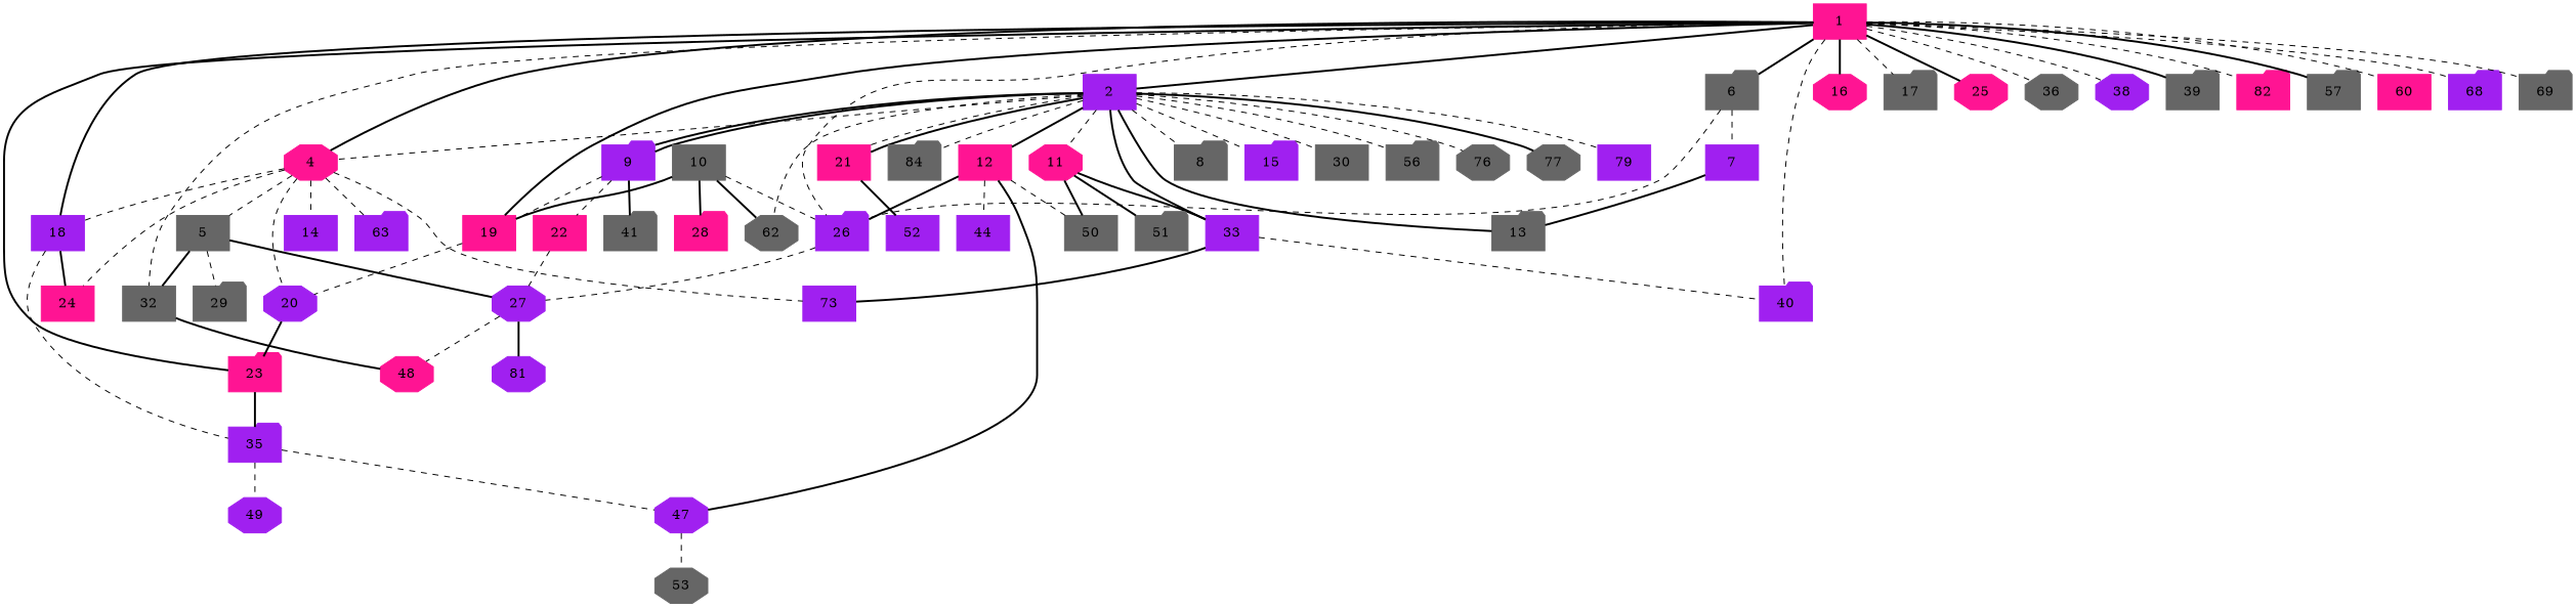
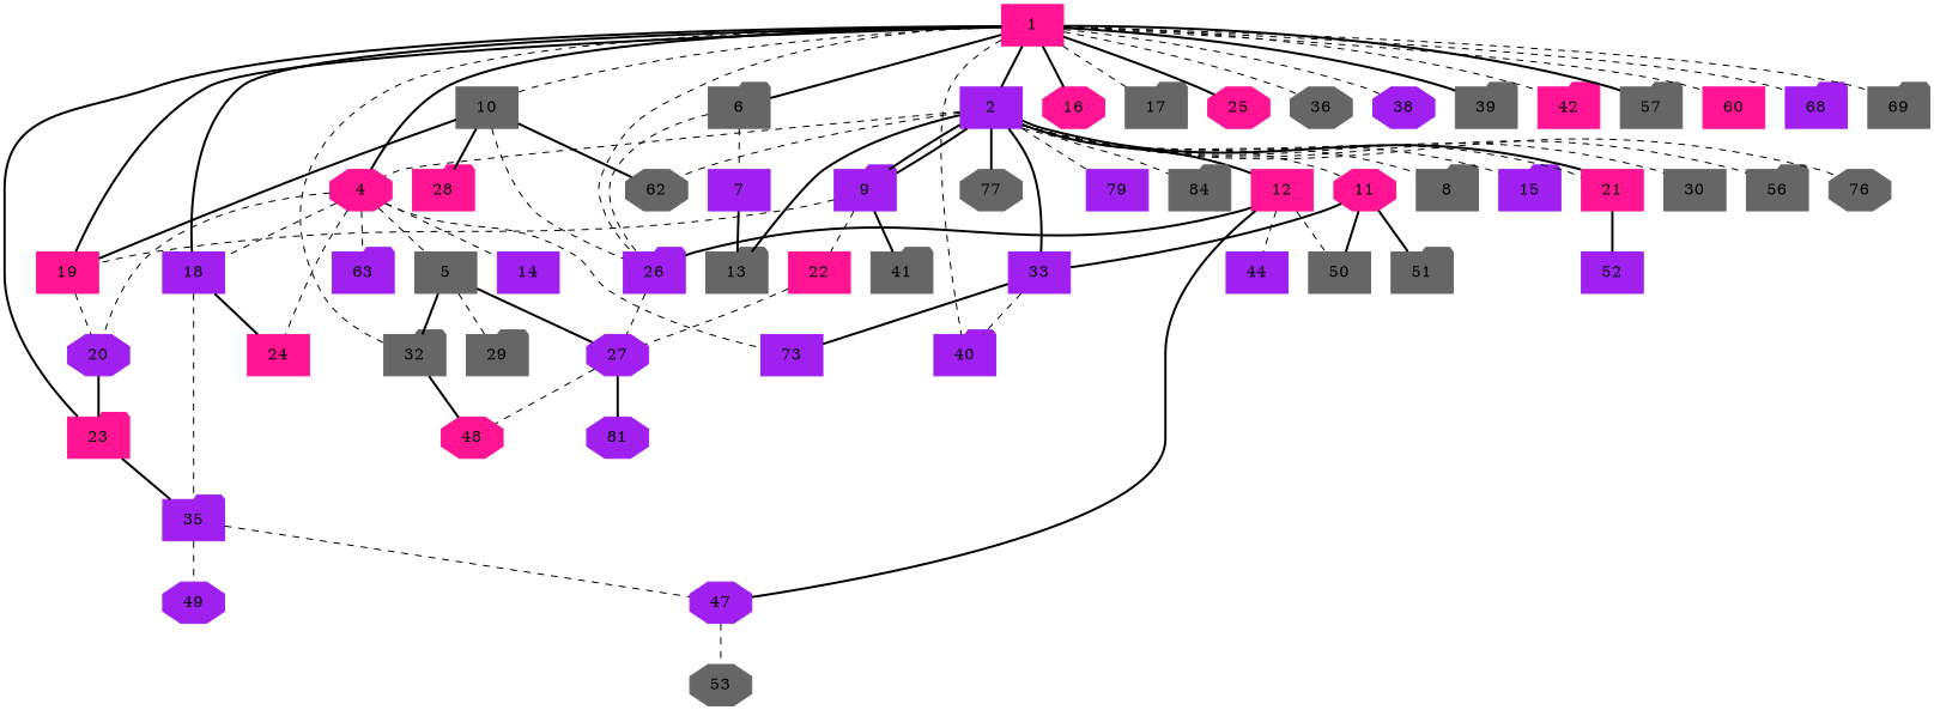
  graph {
    node [color=purple shape=folder style=filled]
    edge [style=dashed]
    1 [color=deeppink shape=box super="+3"]
    2 [shape=box super="+46+71"]
    4 [color=deeppink shape=octagon]
    6 [color=gray40]
    10 [color=gray40 shape=box]
    16 [color=deeppink shape=octagon]
    17 [color=gray40]
    18 [shape=box super="+78+58+50"]
    19 [color=deeppink shape=box super="+85"]
    23 [color=deeppink]
    25 [color=deeppink shape=octagon]
    26 [super="+34"]
-   32 [color=gray40 shape=box]
+   32 [color=gray40]
    36 [color=gray40 shape=octagon]
    38 [shape=octagon]
    39 [color=gray40]
    40
-   42 [color=deeppink label=82]
+   42 [color=deeppink]
    57 [color=gray40]
    60 [color=deeppink shape=box]
    68
    69 [color=gray40]
    8 [color=gray40]
    9
    11 [color=deeppink shape=octagon]
    12 [color=deeppink shape=box super="+37+83+64+65+31"]
    13 [color=gray40]
    15
    21 [color=deeppink shape=box]
    30 [color=gray40 shape=box]
    33 [shape=box super="+70"]
    56 [color=gray40]
    62 [color=gray40 shape=octagon super="+75"]
    76 [color=gray40 shape=octagon]
    77 [color=gray40 shape=octagon]
    79 [shape=box]
    84 [color=gray40]
    5 [color=gray40 shape=box super="+45"]
    14 [shape=box]
    20 [shape=octagon]
    24 [color=deeppink shape=box]
    n42 [label=73 shape=box]
    63
    7 [shape=box]
    28 [color=deeppink]
    35 [super="+74"]
    27 [shape=octagon]
    48 [color=deeppink shape=octagon]
    22 [color=deeppink shape=box]
    41 [color=gray40]
    51 [color=gray40 super="+59+82+66"]
    n52 [color=gray40 label=50 shape=box]
    44 [shape=box]
    47 [shape=octagon]
    52 [shape=box super="+55"]
    29 [color=gray40]
    81 [shape=octagon]
    53 [color=gray40 shape=octagon]
    49 [shape=octagon]
    1 -- 2 [style=bold]
    1 -- 4 [style=bold]
    1 -- 6 [style=bold]
+   1 -- 10
    1 -- 16 [style=bold]
    1 -- 17
    1 -- 18 [style=bold]
    1 -- 19 [style=bold]
    1 -- 23 [style=bold]
    1 -- 25 [style=bold]
    1 -- 26
    1 -- 32
    1 -- 36
    1 -- 38
    1 -- 39 [style=bold]
    1 -- 40 [weight=2]
    1 -- 42
    1 -- 57 [style=bold]
    1 -- 60
    1 -- 68
    1 -- 69
    2 -- 4
    2 -- 8
    2 -- 9 [style=bold]
    2 -- 9 [style=bold]
    2 -- 11
    2 -- 12 [style=bold]
    2 -- 13 [style=bold]
    2 -- 15
    2 -- 21
    2 -- 21 [style=bold]
    2 -- 30
    2 -- 33 [style=bold]
    2 -- 56
    2 -- 62
    2 -- 76
    2 -- 77 [style=bold]
    2 -- 79
    2 -- 84
    4 -- 18
    4 -- 5
    4 -- 14
    4 -- 20
    4 -- 24
    4 -- n42
    4 -- 63
    6 -- 26
    6 -- 7
    10 -- 19 [style=bold]
    10 -- 26
    10 -- 62 [style=bold]
    10 -- 28 [style=bold]
    18 -- 24 [style=bold]
    18 -- 35
    19 -- 20
    23 -- 35 [style=bold]
    26 -- 27
    32 -- 48 [style=bold]
    9 -- 19
    9 -- 22
    9 -- 41 [style=bold]
    11 -- 33 [style=bold]
    11 -- 51 [style=bold]
    11 -- n52 [style=bold]
    12 -- 26 [style=bold]
    12 -- n52
    12 -- 44
    12 -- 47 [style=bold]
    21 -- 52 [style=bold]
    33 -- 40
    33 -- n42 [style=bold]
    5 -- 32 [style=bold]
    5 -- 27 [style=bold]
    5 -- 29
    20 -- 23 [style=bold]
    7 -- 13 [style=bold]
    35 -- 47
    35 -- 49
    27 -- 48
    27 -- 81 [style=bold]
    22 -- 27
    47 -- 53
  }
